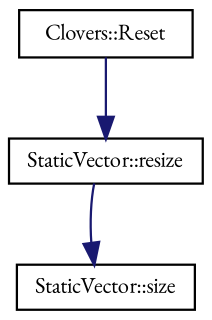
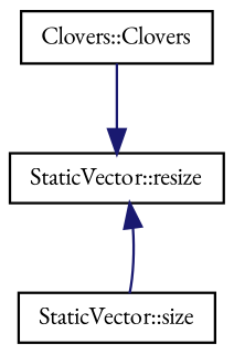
  digraph {
    fontname="EB Garamond"
    rankdir=TB
    node [color=black fillcolor=white fontname="EB Garamond" fontsize=10 shape=record style=filled]
    edge [color=midnightblue fontname="EB Garamond" fontsize=10 labelfontname=Helvetica labelfontsize=10 style=solid]
-   n1 [height=0.2 label="Clovers::Reset" width=0.4]
+   n1 [height=0.2 label="Clovers::Clovers" width=0.4]
    n2 [height=0.2 label="StaticVector::resize" width=0.4]
    n3 [height=0.2 label="StaticVector::size" width=0.4]
    n1 -> n2
-   n2 -> n3
+   n3 -> n2
  }
